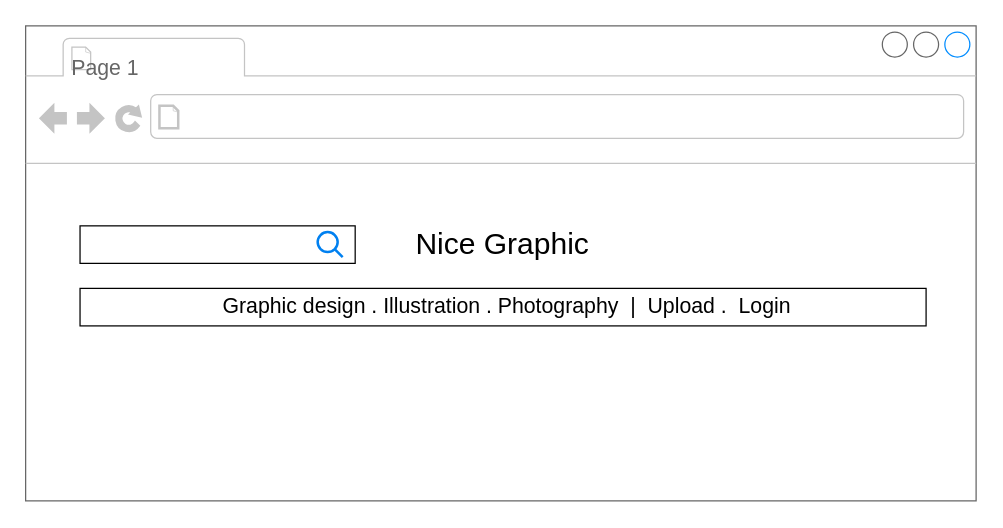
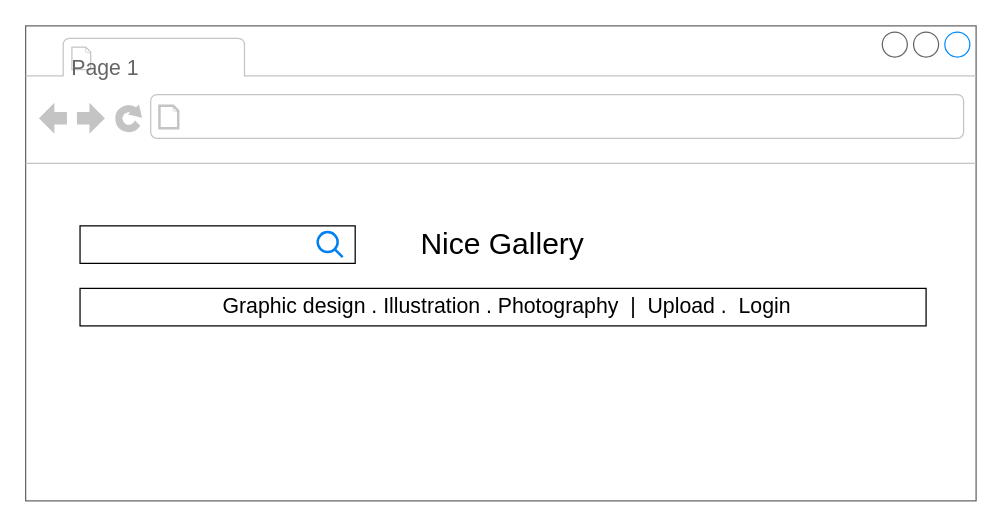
  <mxCell id="0" />
  <mxCell id="1" parent="0" />
  <mxCell id="2" value="" style="strokeWidth=1;shadow=0;dashed=0;align=center;html=1;shape=mxgraph.mockup.containers.browserWindow;rSize=0;strokeColor=#666666;strokeColor2=#008cff;strokeColor3=#c4c4c4;mainText=,;recursiveResize=0;" vertex="1" parent="1"><mxGeometry x="20" y="20" width="760" height="380" as="geometry" /></mxCell>
  <mxCell id="3" value="Page 1" style="strokeWidth=1;shadow=0;dashed=0;align=center;html=1;shape=mxgraph.mockup.containers.anchor;fontSize=17;fontColor=#666666;align=left;" vertex="1" parent="2"><mxGeometry x="35" y="22" width="110" height="26" as="geometry" /></mxCell>
- <mxCell id="4" value="Nice Graphic" style="text;html=1;strokeColor=none;fillColor=none;align=center;verticalAlign=middle;whiteSpace=wrap;rounded=0;fontSize=24;" vertex="1" parent="2"><mxGeometry x="298.38" y="165" width="166.75" height="20" as="geometry" /></mxCell>
+ <mxCell id="4" value="Nice Gallery" style="text;html=1;strokeColor=none;fillColor=none;align=center;verticalAlign=middle;whiteSpace=wrap;rounded=0;fontSize=24;" vertex="1" parent="2"><mxGeometry x="298.38" y="165" width="166.75" height="20" as="geometry" /></mxCell>
  <mxCell id="5" value="" style="rounded=0;whiteSpace=wrap;html=1;fontSize=17;" vertex="1" parent="2"><mxGeometry x="43.5" y="160" width="220" height="30" as="geometry" /></mxCell>
  <mxCell id="6" value="" style="html=1;verticalLabelPosition=bottom;align=center;labelBackgroundColor=#ffffff;verticalAlign=top;strokeWidth=2;strokeColor=#0080F0;shadow=0;dashed=0;shape=mxgraph.ios7.icons.looking_glass;fontSize=17;" vertex="1" parent="2"><mxGeometry x="233.5" y="165" width="20" height="20" as="geometry" /></mxCell>
  <mxCell id="7" value="" style="shape=image;html=1;verticalAlign=top;verticalLabelPosition=bottom;labelBackgroundColor=#ffffff;imageAspect=0;aspect=fixed;image=https://cdn3.iconfinder.com/data/icons/peelicons-vol-1/50/Pinterest-128.png;fontSize=17;" vertex="1" parent="2"><mxGeometry x="692" y="160" width="28" height="28" as="geometry" /></mxCell>
  <mxCell id="8" value="" style="shape=image;html=1;verticalAlign=top;verticalLabelPosition=bottom;labelBackgroundColor=#ffffff;imageAspect=0;aspect=fixed;image=https://cdn3.iconfinder.com/data/icons/peelicons-vol-1/50/Twitter-128.png;fontSize=17;" vertex="1" parent="2"><mxGeometry x="612" y="160" width="28" height="28" as="geometry" /></mxCell>
  <mxCell id="9" value="" style="shape=image;html=1;verticalAlign=top;verticalLabelPosition=bottom;labelBackgroundColor=#ffffff;imageAspect=0;aspect=fixed;image=https://cdn3.iconfinder.com/data/icons/peelicons-vol-1/50/Intsagram-128.png;fontSize=17;" vertex="1" parent="2"><mxGeometry x="652" y="160" width="28" height="28" as="geometry" /></mxCell>
  <mxCell id="10" value="" style="shape=image;html=1;verticalAlign=top;verticalLabelPosition=bottom;labelBackgroundColor=#ffffff;imageAspect=0;aspect=fixed;image=https://cdn3.iconfinder.com/data/icons/peelicons-vol-1/50/Facebook-128.png;fontSize=17;" vertex="1" parent="2"><mxGeometry x="572" y="160" width="28" height="28" as="geometry" /></mxCell>
  <mxCell id="11" value="" style="rounded=0;whiteSpace=wrap;html=1;fontSize=17;" vertex="1" parent="2"><mxGeometry x="43.5" y="210" width="676.5" height="30" as="geometry" /></mxCell>
  <mxCell id="12" value="Graphic design . Illustration . Photography&amp;nbsp; |&amp;nbsp; Upload .&amp;nbsp; Login" style="text;html=1;strokeColor=none;fillColor=none;align=center;verticalAlign=middle;whiteSpace=wrap;rounded=0;fontSize=17;" vertex="1" parent="2"><mxGeometry x="60" y="215" width="650" height="20" as="geometry" /></mxCell>
